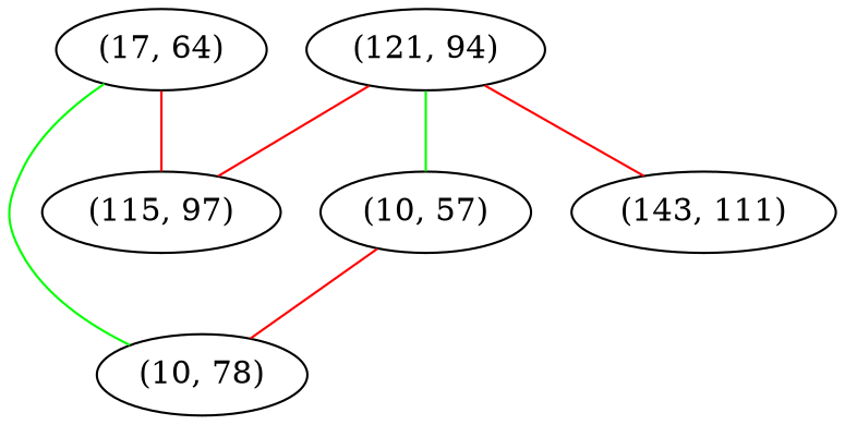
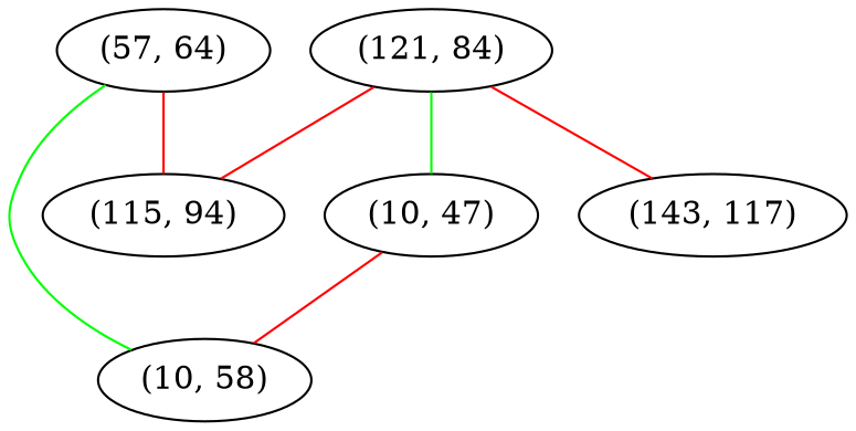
  graph {
    edge [color=red weight=1]
-   "(10, 47)" [label="(10, 57)"]
-   "(10, 58)" [label="(10, 78)"]
-   "(121, 94)"
-   "(143, 117)" [label="(143, 111)"]
-   "(115, 94)" [label="(115, 97)"]
-   "(17, 64)"
+   "(10, 47)"
+   "(10, 58)"
+   "(121, 94)" [label="(121, 84)"]
+   "(143, 117)"
+   "(115, 94)"
+   "(17, 64)" [label="(57, 64)"]
    "(10, 47)" -- "(10, 58)"
    "(121, 94)" -- "(10, 47)" [color=green weight=2]
    "(121, 94)" -- "(143, 117)"
    "(121, 94)" -- "(115, 94)"
    "(17, 64)" -- "(10, 58)" [color=green]
    "(17, 64)" -- "(115, 94)" [weight=2]
  }
